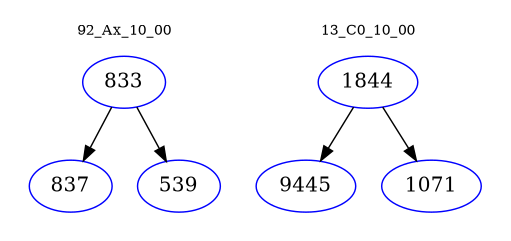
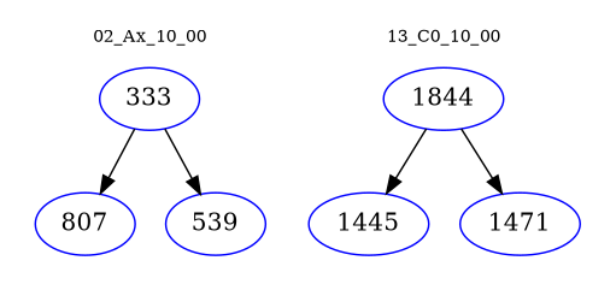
  digraph {
    node [color=blue]
    edge [color=black]
-   n1 [label=833]
-   n2 [label=837]
+   n1 [label=333]
+   n2 [label=807]
    n3 [label=539]
    n4 [label=1844]
-   n5 [label=9445]
-   n6 [label=1071]
+   n5 [label=1445]
+   n6 [label=1471]
    subgraph cluster_1 {
      color=white
      fontsize=10
-     label="92_Ax_10_00"
+     label="02_Ax_10_00"
      n1
      n2
      n3
    }
    subgraph cluster_2 {
      color=white
      fontsize=10
      label="13_C0_10_00"
      n4
      n5
      n6
    }
    n1 -> n2
    n1 -> n3
    n4 -> n5
    n4 -> n6
  }
